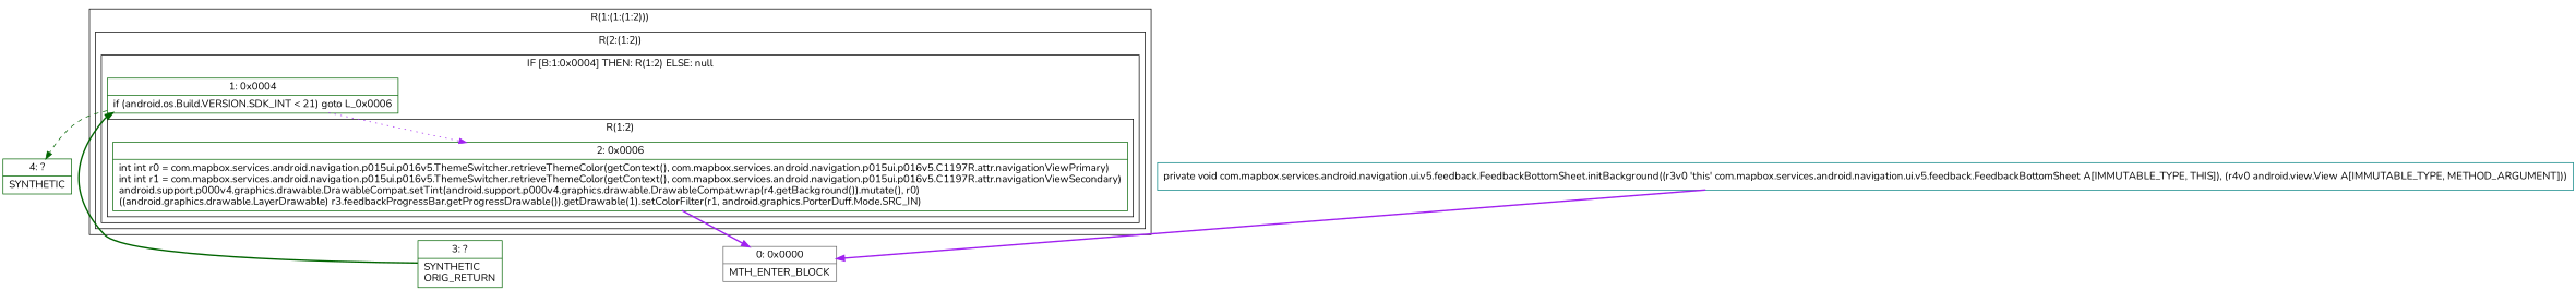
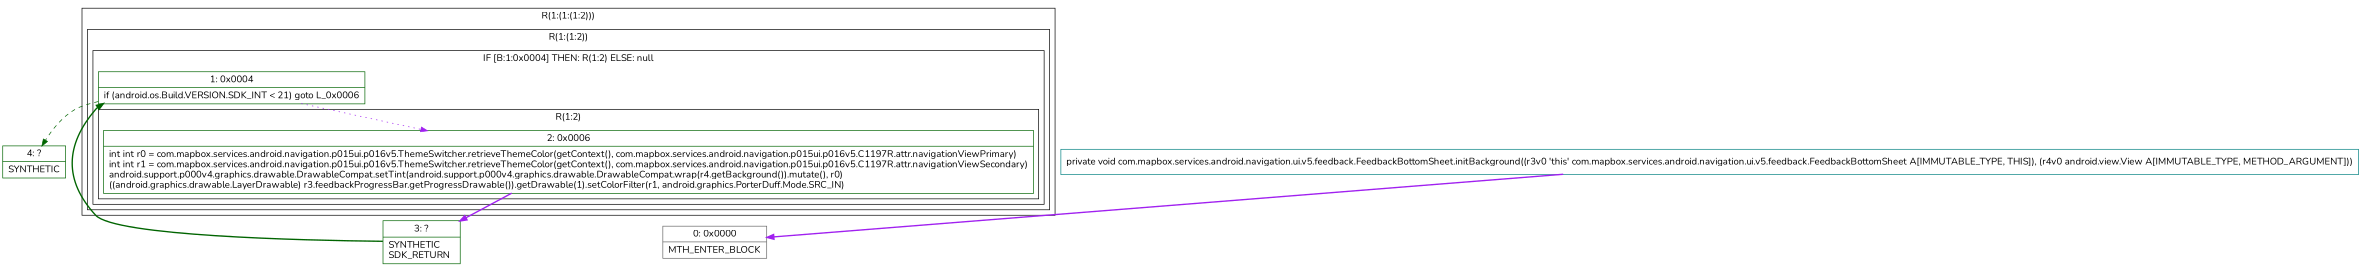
  digraph {
    fontname=Nunito
    node [color=darkgreen fontname=Nunito shape=record]
    edge [color=purple fontname=Nunito style=bold]
    n1 [label="{2\:\ 0x0006|int int r0 = com.mapbox.services.android.navigation.p015ui.p016v5.ThemeSwitcher.retrieveThemeColor(getContext(), com.mapbox.services.android.navigation.p015ui.p016v5.C1197R.attr.navigationViewPrimary)\lint int r1 = com.mapbox.services.android.navigation.p015ui.p016v5.ThemeSwitcher.retrieveThemeColor(getContext(), com.mapbox.services.android.navigation.p015ui.p016v5.C1197R.attr.navigationViewSecondary)\landroid.support.p000v4.graphics.drawable.DrawableCompat.setTint(android.support.p000v4.graphics.drawable.DrawableCompat.wrap(r4.getBackground()).mutate(), r0)\l((android.graphics.drawable.LayerDrawable) r3.feedbackProgressBar.getProgressDrawable()).getDrawable(1).setColorFilter(r1, android.graphics.PorterDuff.Mode.SRC_IN)\l}"]
    n2 [label="{1\:\ 0x0004|if (android.os.Build.VERSION.SDK_INT \< 21) goto L_0x0006\l}"]
-   n3 [label="{3\:\ ?|SYNTHETIC\lORIG_RETURN\l}"]
+   n3 [label="{3\:\ ?|SYNTHETIC\lSDK_RETURN\l}"]
    n4 [label="{4\:\ ?|SYNTHETIC\l}"]
    n5 [color=gray40 label="{0\:\ 0x0000|MTH_ENTER_BLOCK\l}"]
    n6 [color=teal label="{private void com.mapbox.services.android.navigation.ui.v5.feedback.FeedbackBottomSheet.initBackground((r3v0 'this' com.mapbox.services.android.navigation.ui.v5.feedback.FeedbackBottomSheet A[IMMUTABLE_TYPE, THIS]), (r4v0 android.view.View A[IMMUTABLE_TYPE, METHOD_ARGUMENT])) }"]
    subgraph cluster_1 {
      label="R(1:(1:(1:2)))"
      subgraph cluster_2 {
-       label="R(2:(1:2))"
+       label="R(1:(1:2))"
        subgraph cluster_3 {
          label="IF [B:1:0x0004] THEN: R(1:2) ELSE: null"
          n2
          subgraph cluster_4 {
            label="R(1:2)"
            n1
          }
        }
      }
    }
-   n1 -> n5
+   n1 -> n3
    n2 -> n1 [style=dotted]
    n2 -> n4 [color=darkgreen style=dashed]
    n3 -> n2 [color=darkgreen]
    n6 -> n5
  }
